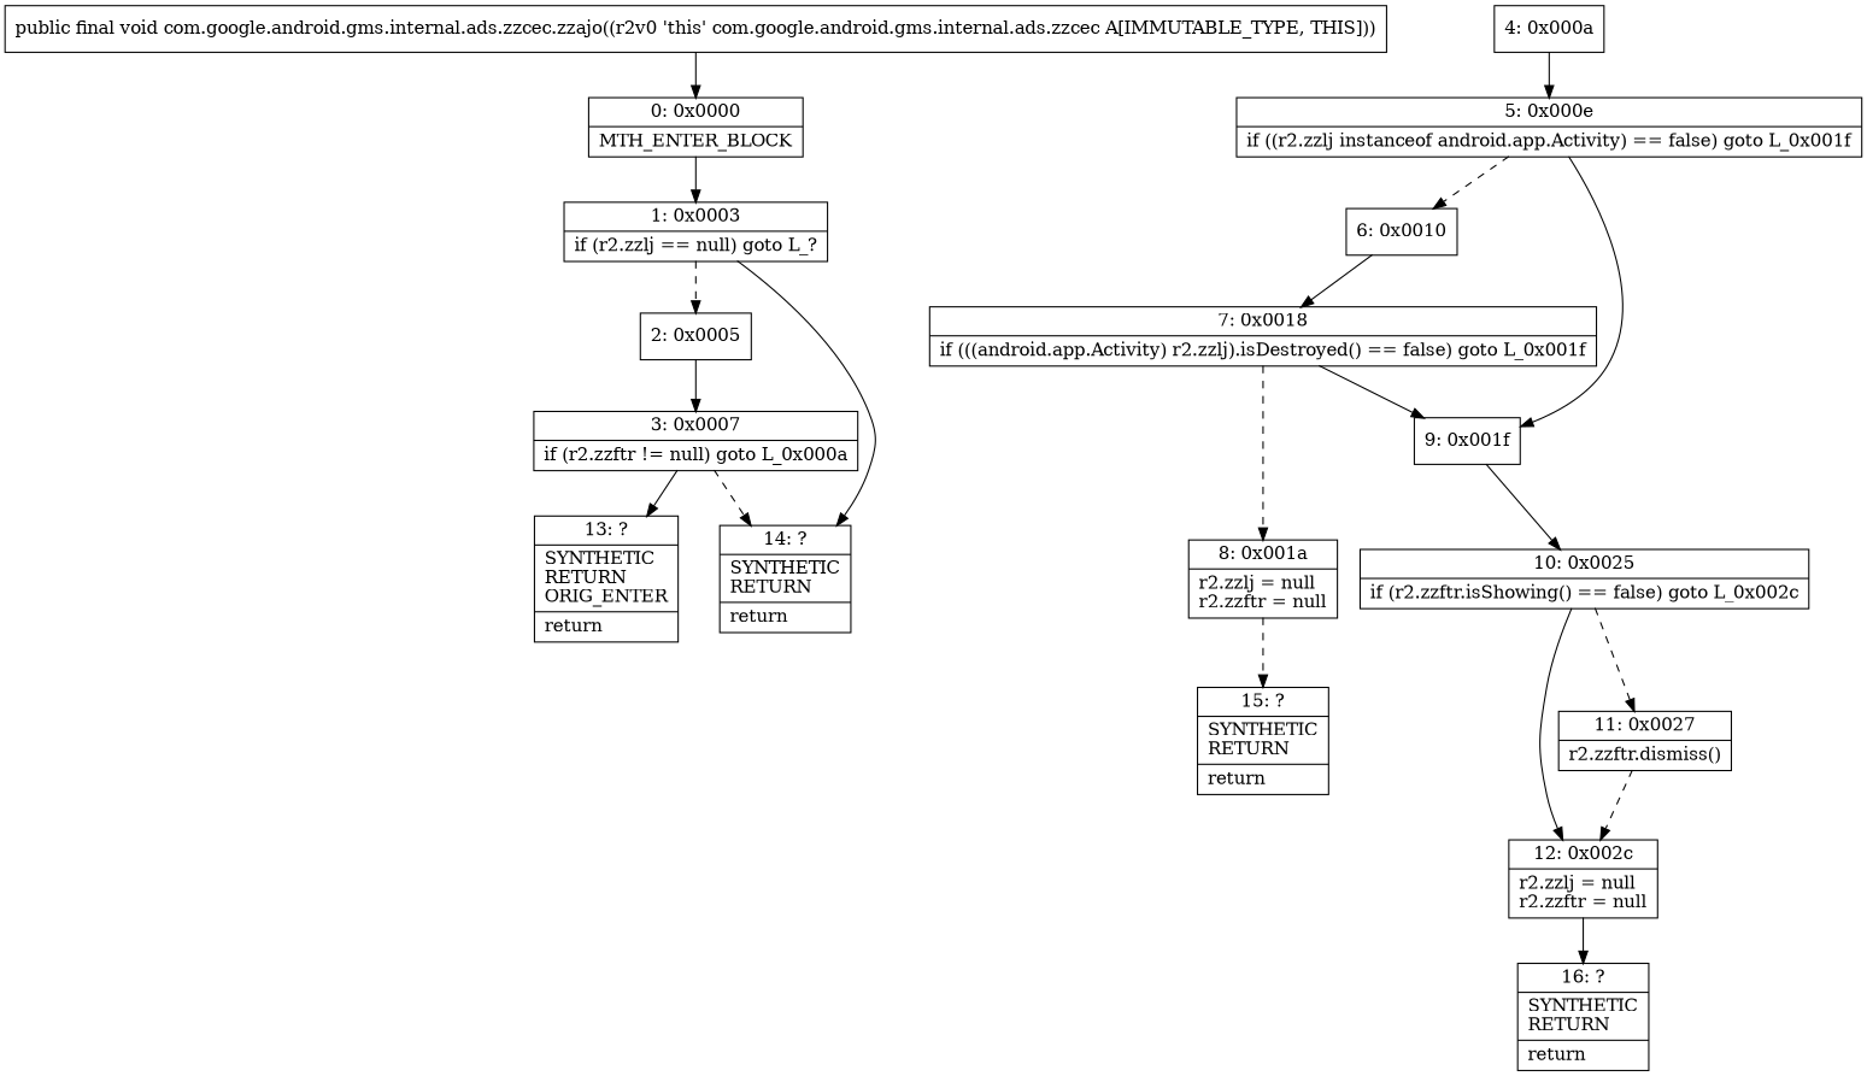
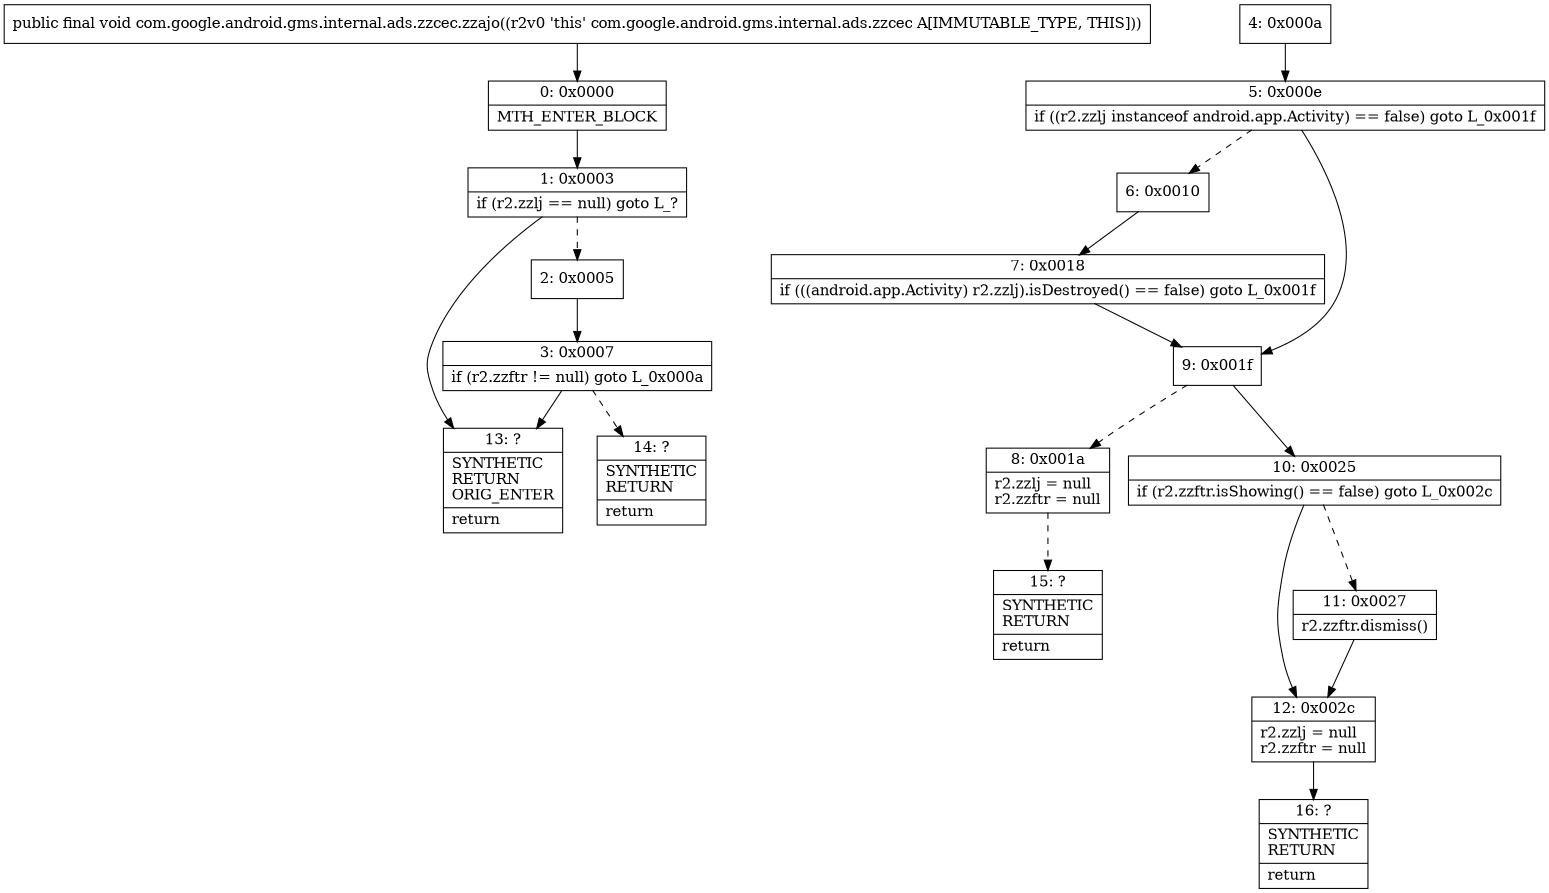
  digraph {
    node [shape=record]
    n1 [label="{0\:\ 0x0000|MTH_ENTER_BLOCK\l}"]
    n2 [label="{1\:\ 0x0003|if (r2.zzlj == null) goto L_?\l}"]
    n3 [label="{2\:\ 0x0005}"]
    n4 [label="{13\:\ ?|SYNTHETIC\lRETURN\lORIG_ENTER\l|return\l}"]
    n5 [label="{3\:\ 0x0007|if (r2.zzftr != null) goto L_0x000a\l}"]
    n6 [label="{14\:\ ?|SYNTHETIC\lRETURN\l|return\l}"]
    n7 [label="{4\:\ 0x000a}"]
    n8 [label="{5\:\ 0x000e|if ((r2.zzlj instanceof android.app.Activity) == false) goto L_0x001f\l}"]
    n9 [label="{6\:\ 0x0010}"]
    n10 [label="{9\:\ 0x001f}"]
    n11 [label="{7\:\ 0x0018|if (((android.app.Activity) r2.zzlj).isDestroyed() == false) goto L_0x001f\l}"]
    n12 [label="{10\:\ 0x0025|if (r2.zzftr.isShowing() == false) goto L_0x002c\l}"]
    n13 [label="{8\:\ 0x001a|r2.zzlj = null\lr2.zzftr = null\l}"]
    n14 [label="{15\:\ ?|SYNTHETIC\lRETURN\l|return\l}"]
    n15 [label="{11\:\ 0x0027|r2.zzftr.dismiss()\l}"]
    n16 [label="{12\:\ 0x002c|r2.zzlj = null\lr2.zzftr = null\l}"]
    n17 [label="{16\:\ ?|SYNTHETIC\lRETURN\l|return\l}"]
    n18 [label="{public final void com.google.android.gms.internal.ads.zzcec.zzajo((r2v0 'this' com.google.android.gms.internal.ads.zzcec A[IMMUTABLE_TYPE, THIS])) }"]
    n1 -> n2
    n2 -> n3 [style=dashed]
-   n2 -> n6
+   n2 -> n4
    n3 -> n5
    n5 -> n4
    n5 -> n6 [style=dashed]
    n7 -> n8
    n8 -> n9 [style=dashed]
    n8 -> n10
    n9 -> n11
    n10 -> n12
    n11 -> n10
-   n11 -> n13 [style=dashed]
+   n10 -> n13 [style=dashed]
    n12 -> n15 [style=dashed]
    n12 -> n16
    n13 -> n14 [style=dashed]
-   n15 -> n16 [style=dashed]
+   n15 -> n16
    n16 -> n17
    n18 -> n1
  }
